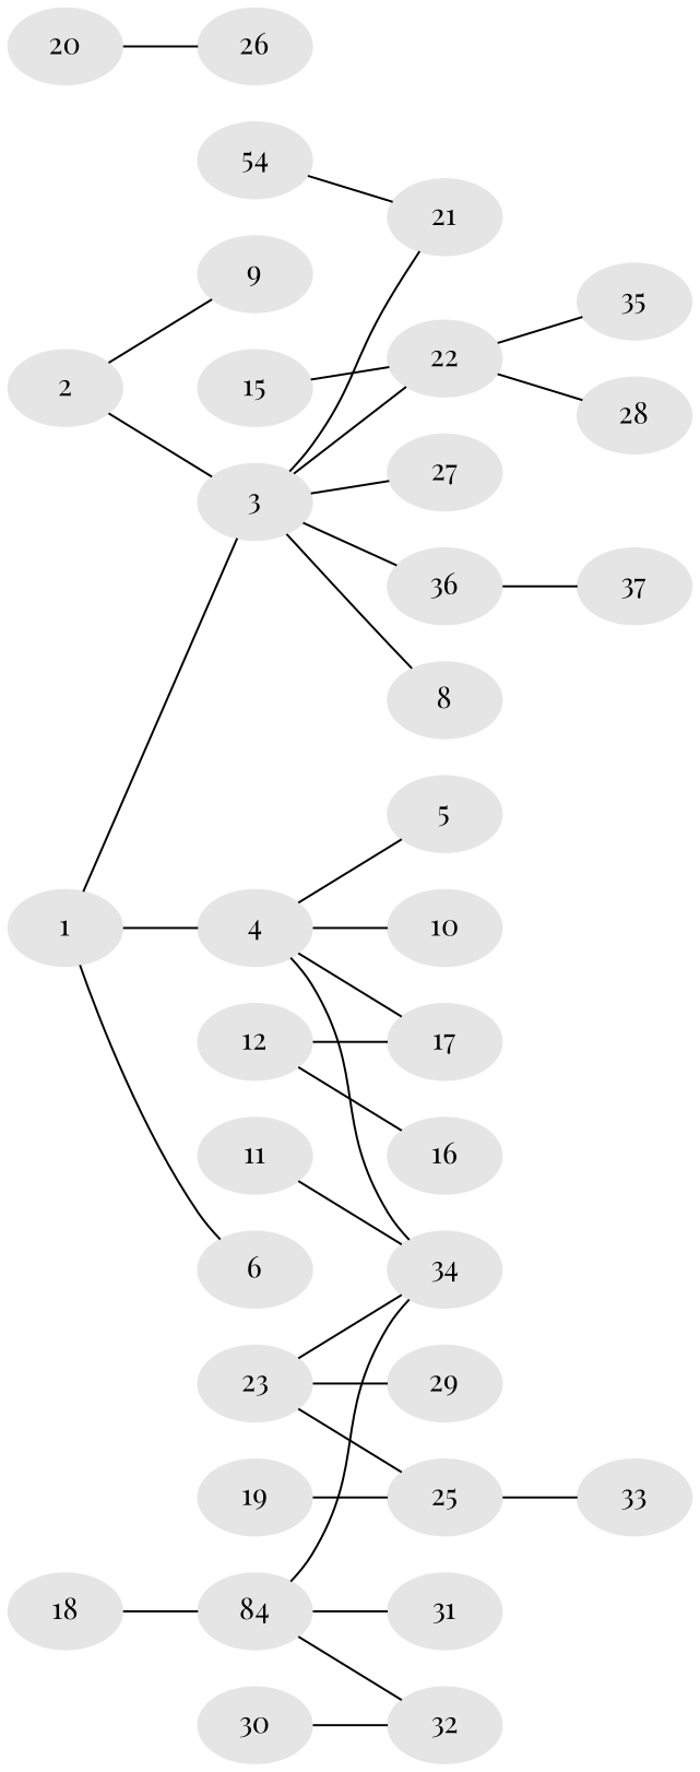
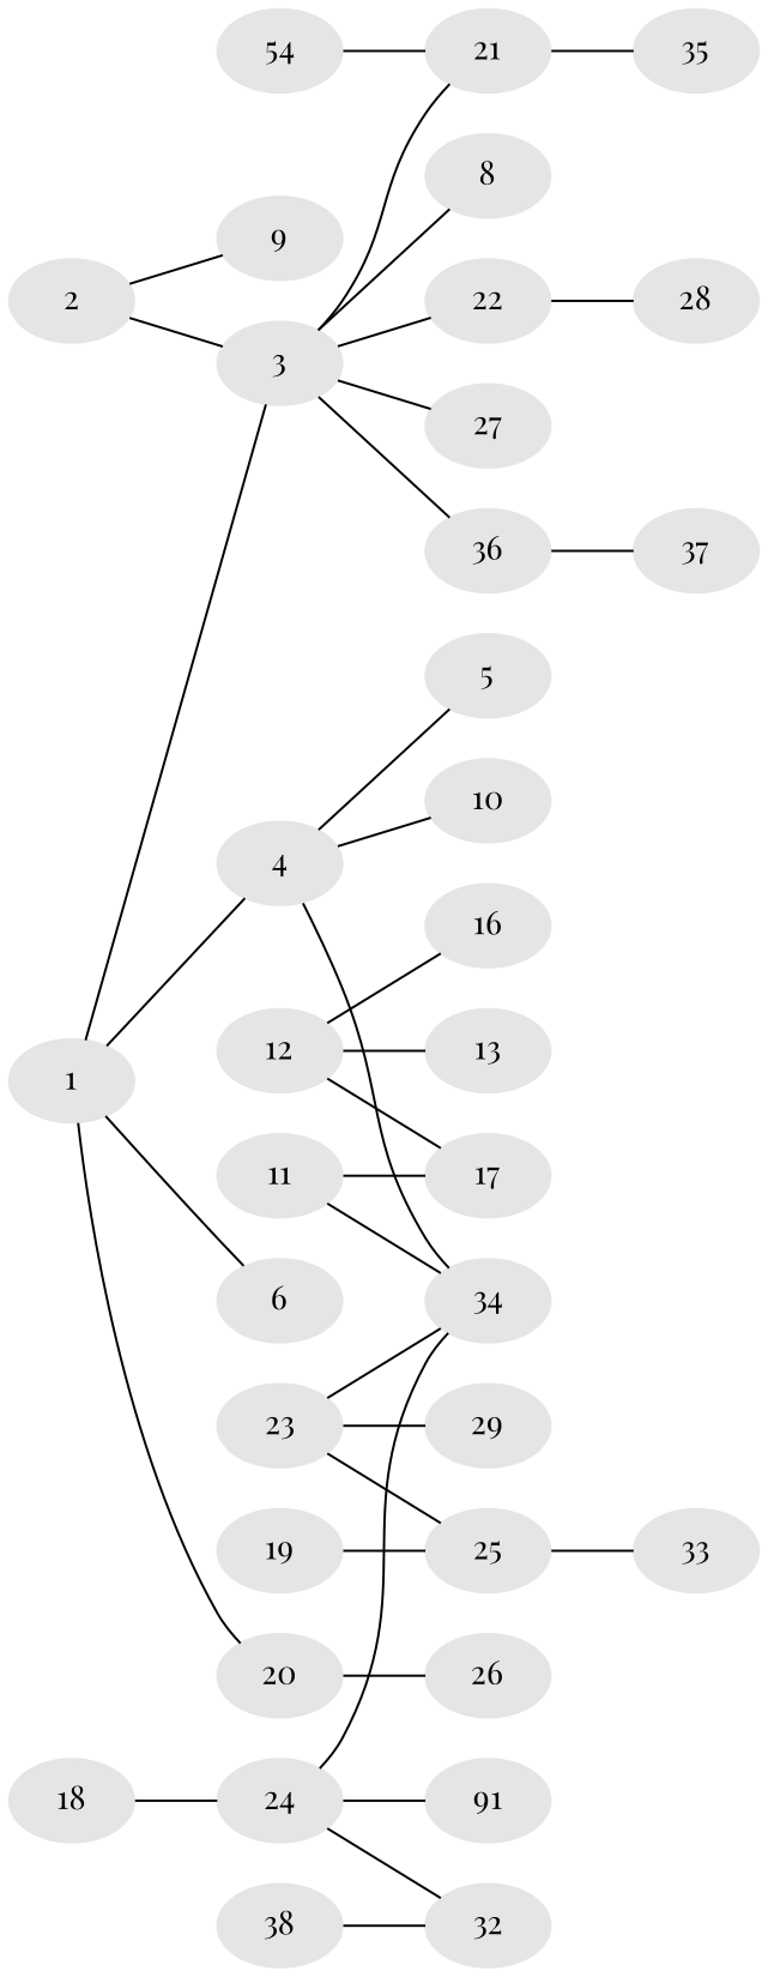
  graph {
    fontname="Playfair Display"
    rankdir=LR
    node [color=gray90 fontname="Playfair Display" style=filled]
    edge [fontname="Playfair Display" weight=1.0]
    1
    3
    4
    6
    20
    8
    21
    22
    27
    36
    5
    10
    17
    34
    26
    2
    9
    35
    28
    37
    11
    12
+   13
    16
    n25 [label=54]
-   15
    18
-   24 [label=84]
-   31
+   24
+   31 [label=91]
    32
    19
    25
    33
    23
    29
-   30
+   30 [label=38]
    1 -- 3
    1 -- 4
    1 -- 6
+   1 -- 20
    3 -- 8
    3 -- 21
    3 -- 22
    3 -- 27
    3 -- 36
    4 -- 5
    4 -- 10
-   4 -- 17
+   11 -- 17
    4 -- 34
    20 -- 26
-   22 -- 35
+   21 -- 35
    22 -- 28
    36 -- 37
    2 -- 3
    2 -- 9
    11 -- 34
    12 -- 17
+   12 -- 13
    12 -- 16
    n25 -- 21
-   15 -- 22
    18 -- 24
    24 -- 34
    24 -- 31
    24 -- 32
    19 -- 25
    25 -- 33
    23 -- 34
    23 -- 25
    23 -- 29
    30 -- 32
  }
